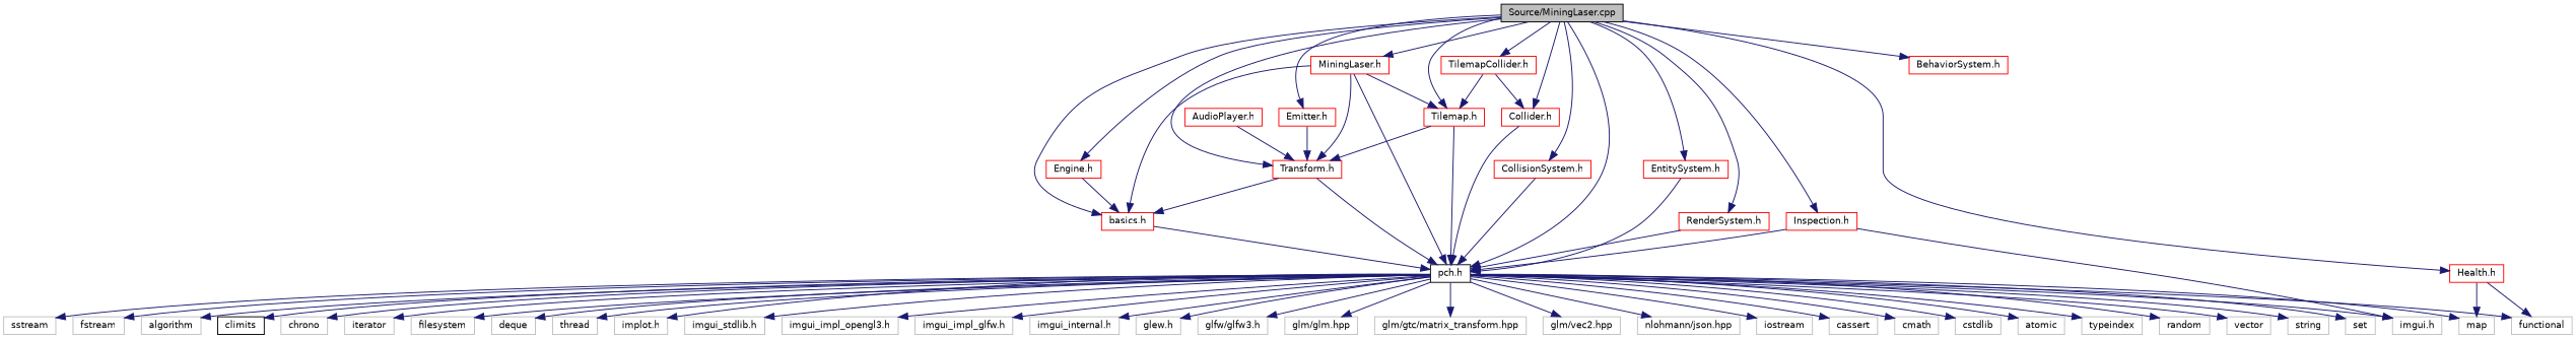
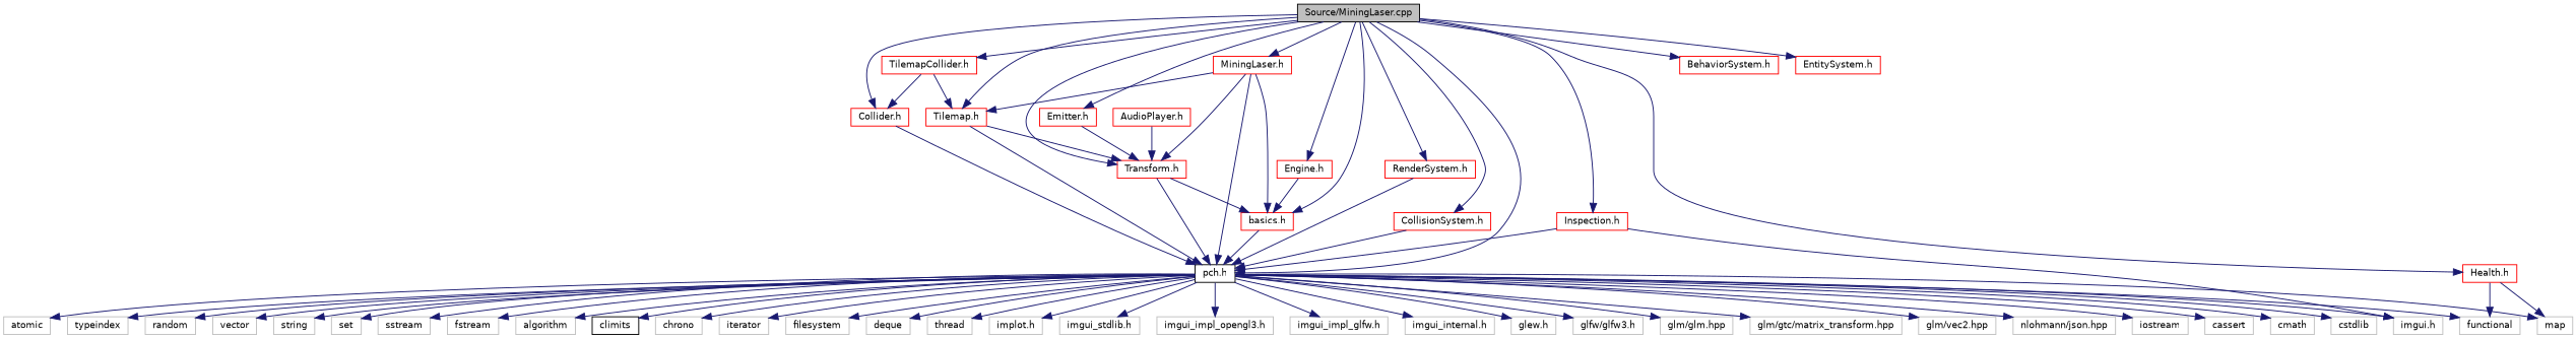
  digraph {
    node [color=grey75 fillcolor=white fontname=Helvetica fontsize=10 shape=record style=filled]
    edge [color=midnightblue fontname=Helvetica fontsize=10 labelfontname=Helvetica labelfontsize=10 style=solid]
    n1 [color=black fillcolor=grey75 fontcolor=black height=0.2 label="Source/MiningLaser.cpp" width=0.4]
    n2 [color=black height=0.2 label="pch.h" width=0.4]
    n3 [color=red height=0.2 label="MiningLaser.h" width=0.4]
    n4 [color=red height=0.2 label="Transform.h" width=0.4]
    n5 [color=red height=0.2 label="Tilemap.h" width=0.4]
    n6 [color=red height=0.2 label="BehaviorSystem.h" width=0.4]
    n7 [color=red height=0.2 label="Health.h" width=0.4]
    n8 [color=red height=0.2 label="Emitter.h" width=0.4]
    n9 [color=red height=0.2 label="Collider.h" width=0.4]
    n10 [color=red height=0.2 label="TilemapCollider.h" width=0.4]
    n11 [color=red height=0.2 label="EntitySystem.h" width=0.4]
    n12 [color=red height=0.2 label="Engine.h" width=0.4]
    n13 [color=red height=0.2 label="RenderSystem.h" width=0.4]
    n14 [color=red height=0.2 label="CollisionSystem.h" width=0.4]
    n15 [color=red height=0.2 label="Inspection.h" width=0.4]
    n16 [color=red height=0.2 label="basics.h" width=0.4]
    n17 [height=0.2 label=functional width=0.4]
    n18 [height=0.2 label=iostream width=0.4]
    n19 [height=0.2 label=cassert width=0.4]
    n20 [height=0.2 label=cmath width=0.4]
    n21 [height=0.2 label=cstdlib width=0.4]
    n22 [height=0.2 label=atomic width=0.4]
    n23 [height=0.2 label=typeindex width=0.4]
    n24 [height=0.2 label=random width=0.4]
    n25 [height=0.2 label=vector width=0.4]
    n26 [height=0.2 label=string width=0.4]
    n27 [height=0.2 label=map width=0.4]
    n28 [height=0.2 label=set width=0.4]
    n29 [height=0.2 label=sstream width=0.4]
    n30 [height=0.2 label=fstream width=0.4]
    n31 [height=0.2 label=algorithm width=0.4]
    n32 [color=black height=0.2 label=climits width=0.4]
    n33 [height=0.2 label=chrono width=0.4]
    n34 [height=0.2 label=iterator width=0.4]
    n35 [height=0.2 label=filesystem width=0.4]
    n36 [height=0.2 label=deque width=0.4]
    n37 [height=0.2 label=thread width=0.4]
    n38 [height=0.2 label="imgui.h" width=0.4]
    n39 [height=0.2 label="implot.h" width=0.4]
    n40 [height=0.2 label="imgui_stdlib.h" width=0.4]
    n41 [height=0.2 label="imgui_impl_opengl3.h" width=0.4]
    n42 [height=0.2 label="imgui_impl_glfw.h" width=0.4]
    n43 [height=0.2 label="imgui_internal.h" width=0.4]
    n44 [height=0.2 label="glew.h" width=0.4]
    n45 [height=0.2 label="glfw/glfw3.h" width=0.4]
    n46 [height=0.2 label="glm/glm.hpp" width=0.4]
    n47 [height=0.2 label="glm/gtc/matrix_transform.hpp" width=0.4]
    n48 [height=0.2 label="glm/vec2.hpp" width=0.4]
    n49 [height=0.2 label="nlohmann/json.hpp" width=0.4]
    n50 [color=red height=0.2 label="AudioPlayer.h" width=0.4]
    n1 -> n2
    n1 -> n3
    n1 -> n4
    n1 -> n5
    n1 -> n6
    n1 -> n7
    n1 -> n8
    n1 -> n9
    n1 -> n10
    n1 -> n11
    n1 -> n12
    n1 -> n13
    n1 -> n14
    n1 -> n15
    n1 -> n16
    n2 -> n17
    n2 -> n18
    n2 -> n19
    n2 -> n20
    n2 -> n21
    n2 -> n22
    n2 -> n23
    n2 -> n24
    n2 -> n25
    n2 -> n26
    n2 -> n27
    n2 -> n28
    n2 -> n29
    n2 -> n30
    n2 -> n31
    n2 -> n32
    n2 -> n33
    n2 -> n34
    n2 -> n35
    n2 -> n36
    n2 -> n37
    n2 -> n38
    n2 -> n39
    n2 -> n40
    n2 -> n41
    n2 -> n42
    n2 -> n43
    n2 -> n44
    n2 -> n45
    n2 -> n46
    n2 -> n47
    n2 -> n48
    n2 -> n49
    n3 -> n2
    n3 -> n4
    n3 -> n5
    n3 -> n16
    n4 -> n2
    n4 -> n16
    n5 -> n2
    n5 -> n4
    n7 -> n17
    n7 -> n27
    n8 -> n4
    n9 -> n2
    n10 -> n5
    n10 -> n9
-   n11 -> n2
    n12 -> n16
    n13 -> n2
    n14 -> n2
    n15 -> n2
    n15 -> n38
    n16 -> n2
    n50 -> n4
  }
